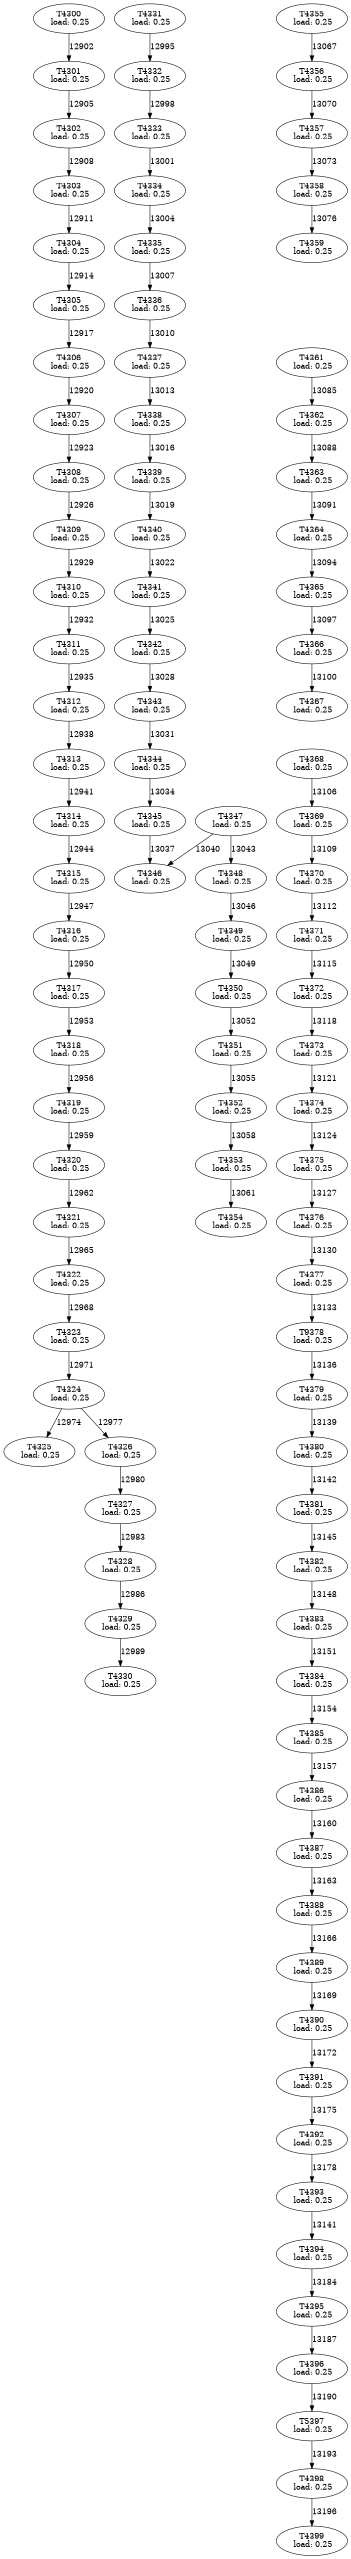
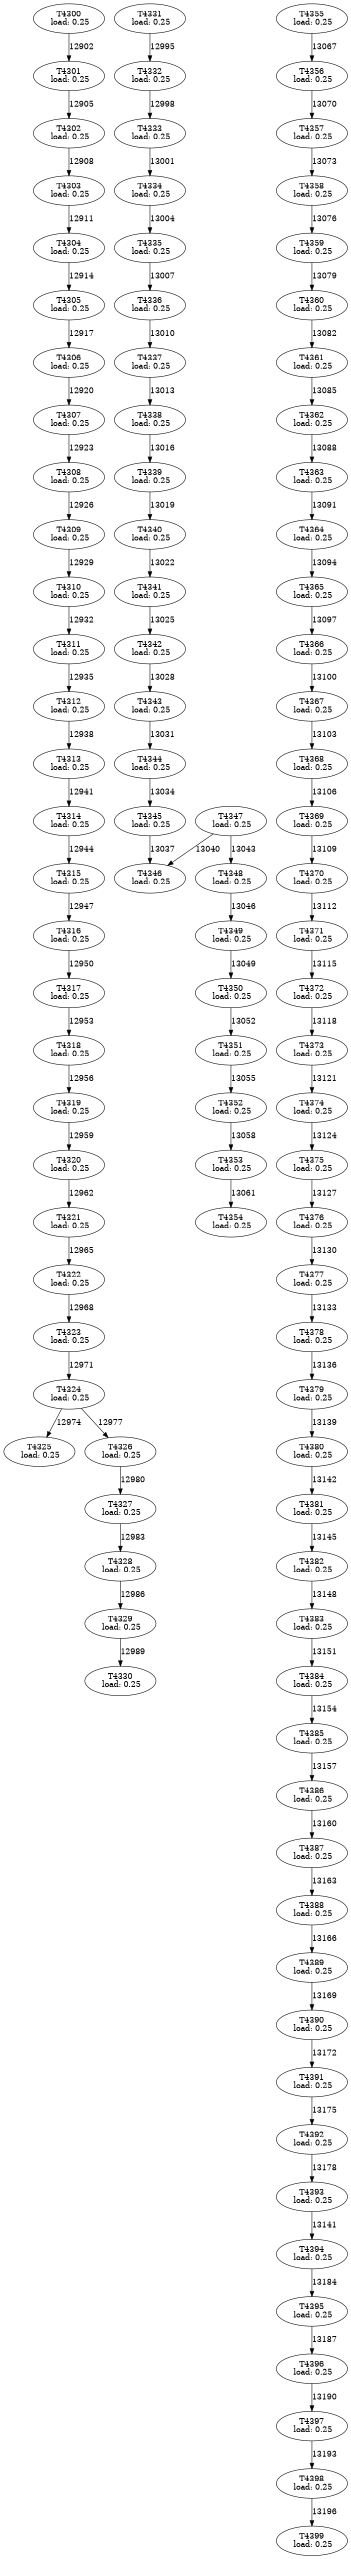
  digraph {
    n1 [label="T4300\n load: 0.25"]
    n2 [label="T4301\n load: 0.25"]
    n3 [label="T4302\n load: 0.25"]
    n4 [label="T4303\n load: 0.25"]
    n5 [label="T4304\n load: 0.25"]
    n6 [label="T4305\n load: 0.25"]
    n7 [label="T4306\n load: 0.25"]
    n8 [label="T4307\n load: 0.25"]
    n9 [label="T4308\n load: 0.25"]
    n10 [label="T4309\n load: 0.25"]
    n11 [label="T4310\n load: 0.25"]
    n12 [label="T4311\n load: 0.25"]
    n13 [label="T4312\n load: 0.25"]
    n14 [label="T4313\n load: 0.25"]
    n15 [label="T4314\n load: 0.25"]
    n16 [label="T4315\n load: 0.25"]
    n17 [label="T4316\n load: 0.25"]
    n18 [label="T4317\n load: 0.25"]
    n19 [label="T4318\n load: 0.25"]
    n20 [label="T4319\n load: 0.25"]
    n21 [label="T4320\n load: 0.25"]
    n22 [label="T4321\n load: 0.25"]
    n23 [label="T4322\n load: 0.25"]
    n24 [label="T4323\n load: 0.25"]
    n25 [label="T4324\n load: 0.25"]
    n26 [label="T4325\n load: 0.25"]
    n27 [label="T4326\n load: 0.25"]
    n28 [label="T4327\n load: 0.25"]
    n29 [label="T4328\n load: 0.25"]
    n30 [label="T4329\n load: 0.25"]
    n31 [label="T4330\n load: 0.25"]
    n32 [label="T4331\n load: 0.25"]
    n33 [label="T4332\n load: 0.25"]
    n34 [label="T4333\n load: 0.25"]
    n35 [label="T4334\n load: 0.25"]
    n36 [label="T4335\n load: 0.25"]
    n37 [label="T4336\n load: 0.25"]
    n38 [label="T4337\n load: 0.25"]
    n39 [label="T4338\n load: 0.25"]
    n40 [label="T4339\n load: 0.25"]
    n41 [label="T4340\n load: 0.25"]
    n42 [label="T4341\n load: 0.25"]
    n43 [label="T4342\n load: 0.25"]
    n44 [label="T4343\n load: 0.25"]
    n45 [label="T4344\n load: 0.25"]
    n46 [label="T4345\n load: 0.25"]
    n47 [label="T4346\n load: 0.25"]
    n48 [label="T4347\n load: 0.25"]
    n49 [label="T4348\n load: 0.25"]
    n50 [label="T4349\n load: 0.25"]
    n51 [label="T4350\n load: 0.25"]
    n52 [label="T4351\n load: 0.25"]
    n53 [label="T4352\n load: 0.25"]
    n54 [label="T4353\n load: 0.25"]
    n55 [label="T4354\n load: 0.25"]
    n56 [label="T4355\n load: 0.25"]
    n57 [label="T4356\n load: 0.25"]
    n58 [label="T4357\n load: 0.25"]
    n59 [label="T4358\n load: 0.25"]
    n60 [label="T4359\n load: 0.25"]
+   n61 [label="T4360\n load: 0.25"]
    n62 [label="T4361\n load: 0.25"]
    n63 [label="T4362\n load: 0.25"]
    n64 [label="T4363\n load: 0.25"]
    n65 [label="T4364\n load: 0.25"]
    n66 [label="T4365\n load: 0.25"]
    n67 [label="T4366\n load: 0.25"]
    n68 [label="T4367\n load: 0.25"]
    n69 [label="T4368\n load: 0.25"]
    n70 [label="T4369\n load: 0.25"]
    n71 [label="T4370\n load: 0.25"]
    n72 [label="T4371\n load: 0.25"]
    n73 [label="T4372\n load: 0.25"]
    n74 [label="T4373\n load: 0.25"]
    n75 [label="T4374\n load: 0.25"]
    n76 [label="T4375\n load: 0.25"]
    n77 [label="T4376\n load: 0.25"]
    n78 [label="T4377\n load: 0.25"]
-   n79 [label="T9378\n load: 0.25"]
+   n79 [label="T4378\n load: 0.25"]
    n80 [label="T4379\n load: 0.25"]
    n81 [label="T4380\n load: 0.25"]
    n82 [label="T4381\n load: 0.25"]
    n83 [label="T4382\n load: 0.25"]
    n84 [label="T4383\n load: 0.25"]
    n85 [label="T4384\n load: 0.25"]
    n86 [label="T4385\n load: 0.25"]
    n87 [label="T4386\n load: 0.25"]
    n88 [label="T4387\n load: 0.25"]
    n89 [label="T4388\n load: 0.25"]
    n90 [label="T4389\n load: 0.25"]
    n91 [label="T4390\n load: 0.25"]
    n92 [label="T4391\n load: 0.25"]
    n93 [label="T4392\n load: 0.25"]
    n94 [label="T4393\n load: 0.25"]
    n95 [label="T4394\n load: 0.25"]
    n96 [label="T4395\n load: 0.25"]
    n97 [label="T4396\n load: 0.25"]
-   n98 [label="T5397\n load: 0.25"]
+   n98 [label="T4397\n load: 0.25"]
    n99 [label="T4398\n load: 0.25"]
    n100 [label="T4399\n load: 0.25"]
    n1 -> n2 [label=12902]
    n2 -> n3 [label=12905]
    n3 -> n4 [label=12908]
    n4 -> n5 [label=12911]
    n5 -> n6 [label=12914]
    n6 -> n7 [label=12917]
    n7 -> n8 [label=12920]
    n8 -> n9 [label=12923]
    n9 -> n10 [label=12926]
    n10 -> n11 [label=12929]
    n11 -> n12 [label=12932]
    n12 -> n13 [label=12935]
    n13 -> n14 [label=12938]
    n14 -> n15 [label=12941]
    n15 -> n16 [label=12944]
    n16 -> n17 [label=12947]
    n17 -> n18 [label=12950]
    n18 -> n19 [label=12953]
    n19 -> n20 [label=12956]
    n20 -> n21 [label=12959]
    n21 -> n22 [label=12962]
    n22 -> n23 [label=12965]
    n23 -> n24 [label=12968]
    n24 -> n25 [label=12971]
    n25 -> n26 [label=12974]
    n25 -> n27 [label=12977]
    n27 -> n28 [label=12980]
    n28 -> n29 [label=12983]
    n29 -> n30 [label=12986]
    n30 -> n31 [label=12989]
    n32 -> n33 [label=12995]
    n33 -> n34 [label=12998]
    n34 -> n35 [label=13001]
    n35 -> n36 [label=13004]
    n36 -> n37 [label=13007]
    n37 -> n38 [label=13010]
    n38 -> n39 [label=13013]
    n39 -> n40 [label=13016]
    n40 -> n41 [label=13019]
    n41 -> n42 [label=13022]
    n42 -> n43 [label=13025]
    n43 -> n44 [label=13028]
    n44 -> n45 [label=13031]
    n45 -> n46 [label=13034]
    n46 -> n47 [label=13037]
    n48 -> n47 [label=13040]
    n48 -> n49 [label=13043]
    n49 -> n50 [label=13046]
    n50 -> n51 [label=13049]
    n51 -> n52 [label=13052]
    n52 -> n53 [label=13055]
    n53 -> n54 [label=13058]
    n54 -> n55 [label=13061]
    n56 -> n57 [label=13067]
    n57 -> n58 [label=13070]
    n58 -> n59 [label=13073]
    n59 -> n60 [label=13076]
+   n60 -> n61 [label=13079]
+   n61 -> n62 [label=13082]
    n62 -> n63 [label=13085]
    n63 -> n64 [label=13088]
    n64 -> n65 [label=13091]
    n65 -> n66 [label=13094]
    n66 -> n67 [label=13097]
    n67 -> n68 [label=13100]
+   n68 -> n69 [label=13103]
    n69 -> n70 [label=13106]
    n70 -> n71 [label=13109]
    n71 -> n72 [label=13112]
    n72 -> n73 [label=13115]
    n73 -> n74 [label=13118]
    n74 -> n75 [label=13121]
    n75 -> n76 [label=13124]
    n76 -> n77 [label=13127]
    n77 -> n78 [label=13130]
    n78 -> n79 [label=13133]
    n79 -> n80 [label=13136]
    n80 -> n81 [label=13139]
    n81 -> n82 [label=13142]
    n82 -> n83 [label=13145]
    n83 -> n84 [label=13148]
    n84 -> n85 [label=13151]
    n85 -> n86 [label=13154]
    n86 -> n87 [label=13157]
    n87 -> n88 [label=13160]
    n88 -> n89 [label=13163]
    n89 -> n90 [label=13166]
    n90 -> n91 [label=13169]
    n91 -> n92 [label=13172]
    n92 -> n93 [label=13175]
    n93 -> n94 [label=13178]
    n94 -> n95 [label=13141]
    n95 -> n96 [label=13184]
    n96 -> n97 [label=13187]
    n97 -> n98 [label=13190]
    n98 -> n99 [label=13193]
    n99 -> n100 [label=13196]
  }
